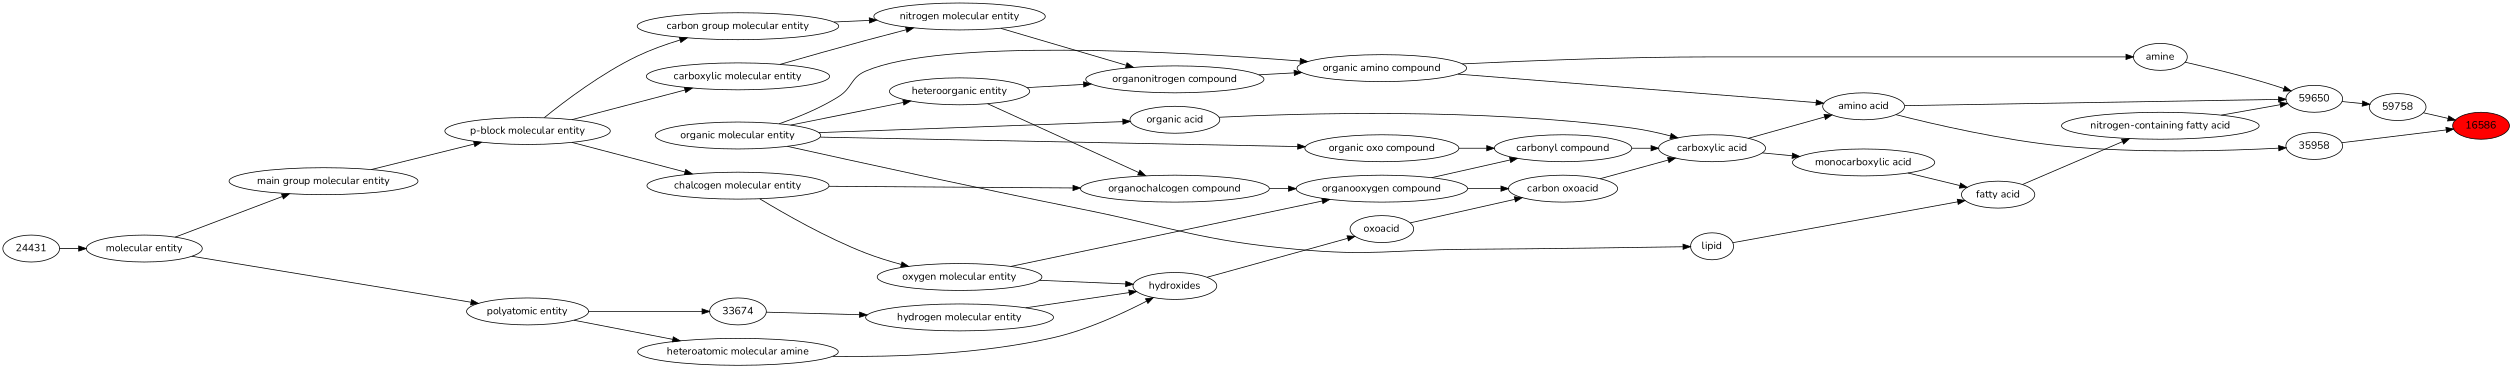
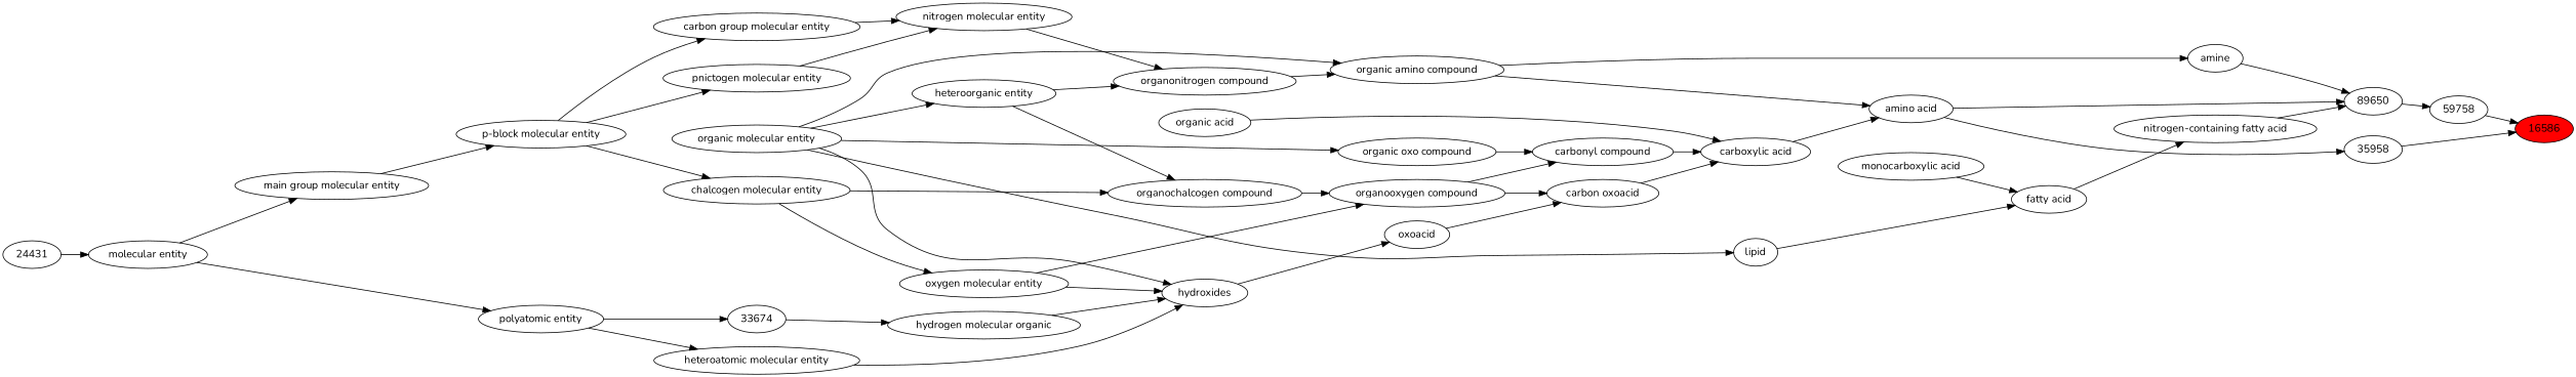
  digraph {
    fontname=Nunito
    rankdir=LR
    node [fontname=Nunito]
    edge [fontname=Nunito]
    n1 [fillcolor=red label=16586 style=filled]
    n2 [label=35958]
    n3 [label=59758]
    n4 [label="amino acid"]
-   n5 [label=59650]
+   n5 [label=89650]
    n6 [label="organic amino compound"]
    n7 [label=amine]
    n8 [label="carboxylic acid"]
    n9 [label="monocarboxylic acid"]
    n10 [label="fatty acid"]
    n11 [label="nitrogen-containing fatty acid"]
    n12 [label="organic molecular entity"]
    n13 [label="organic acid"]
    n14 [label="heteroorganic entity"]
    n15 [label="organic oxo compound"]
    n16 [label=lipid]
    n17 [label="organonitrogen compound"]
    n18 [label="organochalcogen compound"]
    n19 [label="carbonyl compound"]
    n20 [label="carbon oxoacid"]
    n21 [label="carbon group molecular entity"]
    n22 [label="nitrogen molecular entity"]
    n23 [label="organooxygen compound"]
    n24 [label=oxoacid]
    n25 [label="p-block molecular entity"]
-   n26 [label="carboxylic molecular entity"]
+   n26 [label="pnictogen molecular entity"]
    n27 [label="chalcogen molecular entity"]
    n28 [label="oxygen molecular entity"]
    n29 [label=hydroxides]
    n30 [label="main group molecular entity"]
    n31 [label=33674]
-   n32 [label="hydrogen molecular entity"]
-   n33 [label="heteroatomic molecular amine"]
+   n32 [label="hydrogen molecular organic"]
+   n33 [label="heteroatomic molecular entity"]
    n34 [label="molecular entity"]
    n35 [label="polyatomic entity"]
    n36 [label=24431]
    n2 -> n1
    n3 -> n1
    n4 -> n2
    n4 -> n5
    n5 -> n3
    n6 -> n4
    n6 -> n7
    n7 -> n5
    n8 -> n4
-   n8 -> n9
    n9 -> n10
    n10 -> n11
    n11 -> n5
    n12 -> n6
-   n12 -> n13
+   n12 -> n29
    n12 -> n14
    n12 -> n15
    n12 -> n16
    n13 -> n8
    n14 -> n17
    n14 -> n18
    n15 -> n19
    n16 -> n10
    n17 -> n6
    n18 -> n23
    n19 -> n8
    n20 -> n8
    n21 -> n22
    n22 -> n17
    n23 -> n19
    n23 -> n20
    n24 -> n20
    n25 -> n21
    n25 -> n26
    n25 -> n27
    n26 -> n22
    n27 -> n18
    n27 -> n28
    n28 -> n23
    n28 -> n29
    n29 -> n24
    n30 -> n25
    n31 -> n32
    n32 -> n29
    n33 -> n29
    n34 -> n30
    n34 -> n35
    n35 -> n31
    n35 -> n33
    n36 -> n34
  }
